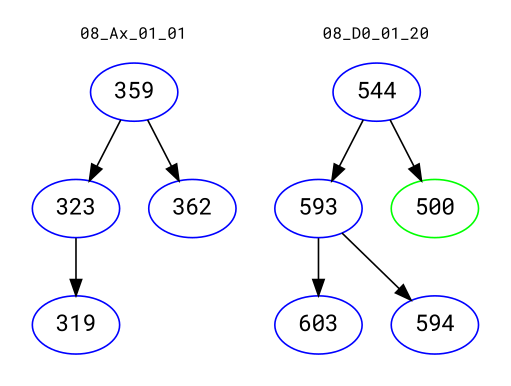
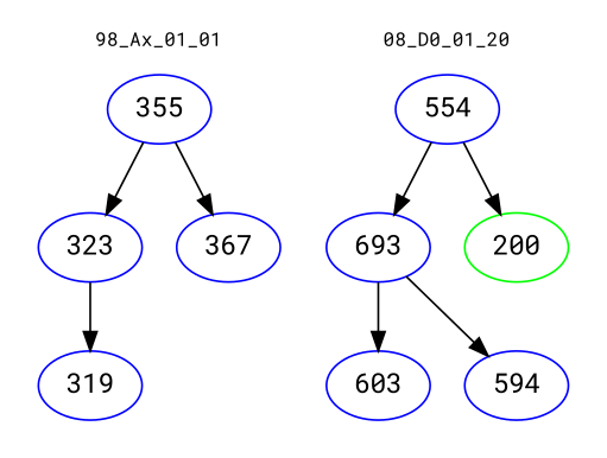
  digraph {
    fontname="Roboto Mono"
    node [color=blue fontname="Roboto Mono"]
    edge [color=black fontname="Roboto Mono"]
-   n1 [label=359]
+   n1 [label=355]
    n2 [label=323]
-   n3 [label=362]
+   n3 [label=367]
    n4 [label=319]
-   n5 [label=593]
-   n6 [label=544]
+   n5 [label=693]
+   n6 [label=554]
    n7 [label=603]
    n8 [label=594]
-   n9 [color=green label=500]
+   n9 [color=green label=200]
    subgraph cluster_1 {
      color=white
      fontsize=10
-     label="08_Ax_01_01"
+     label="98_Ax_01_01"
      n1
      n2
      n3
      n4
    }
    subgraph cluster_2 {
      color=white
      fontsize=10
      label="08_D0_01_20"
      n5
      n6
      n7
      n8
      n9
    }
    n1 -> n2
    n1 -> n3
    n2 -> n4
    n5 -> n7
    n5 -> n8
    n6 -> n5
    n6 -> n9
  }
